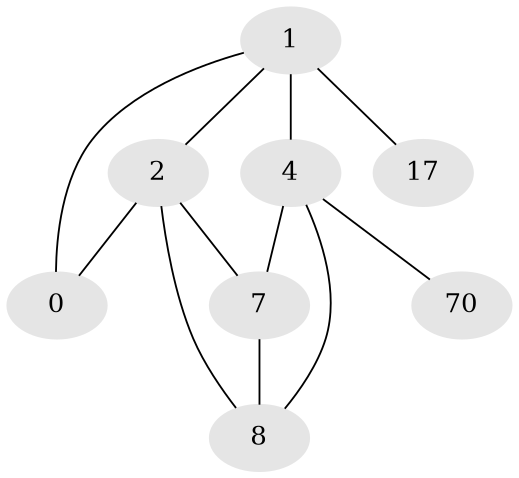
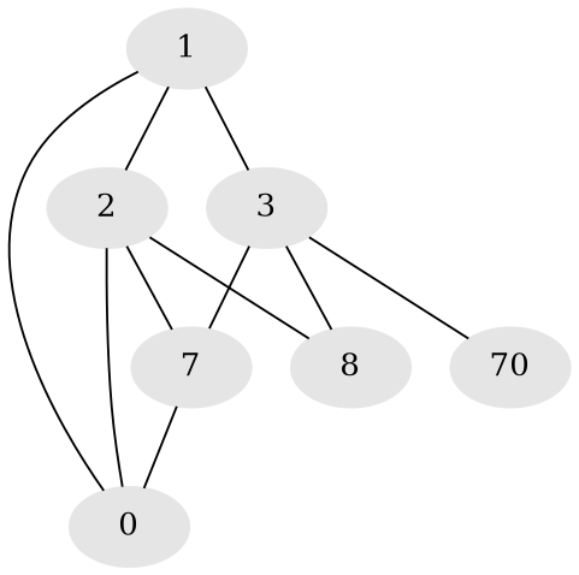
  graph {
    node [color=gray90 style=filled]
    edge [weight=1.0]
    1
    2
-   4
+   4 [label=3]
    n4 [label=0]
-   17
    8
    n7 [label=7]
    n8 [label=70]
    1 -- 2
    1 -- 4 [weight=2.0]
    1 -- n4
-   1 -- 17
    2 -- n4
    2 -- 8 [weight=2.0]
    2 -- n7
    4 -- 8
    4 -- n7 [weight=4.0]
    4 -- n8
-   n7 -- 8 [weight=2.0]
+   n7 -- n4 [weight=2.0]
  }
